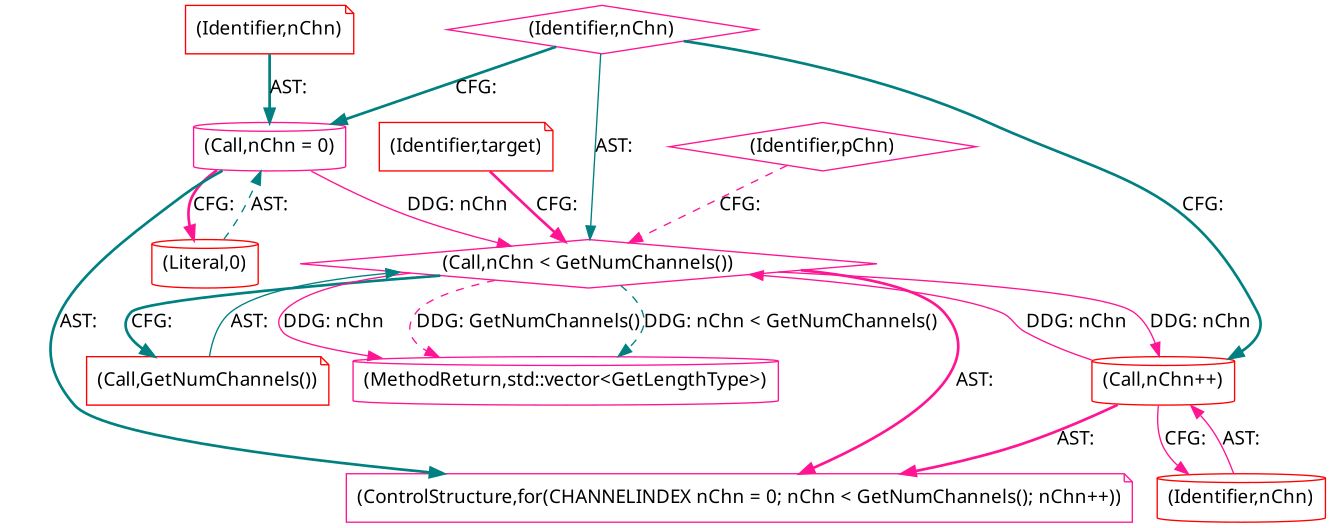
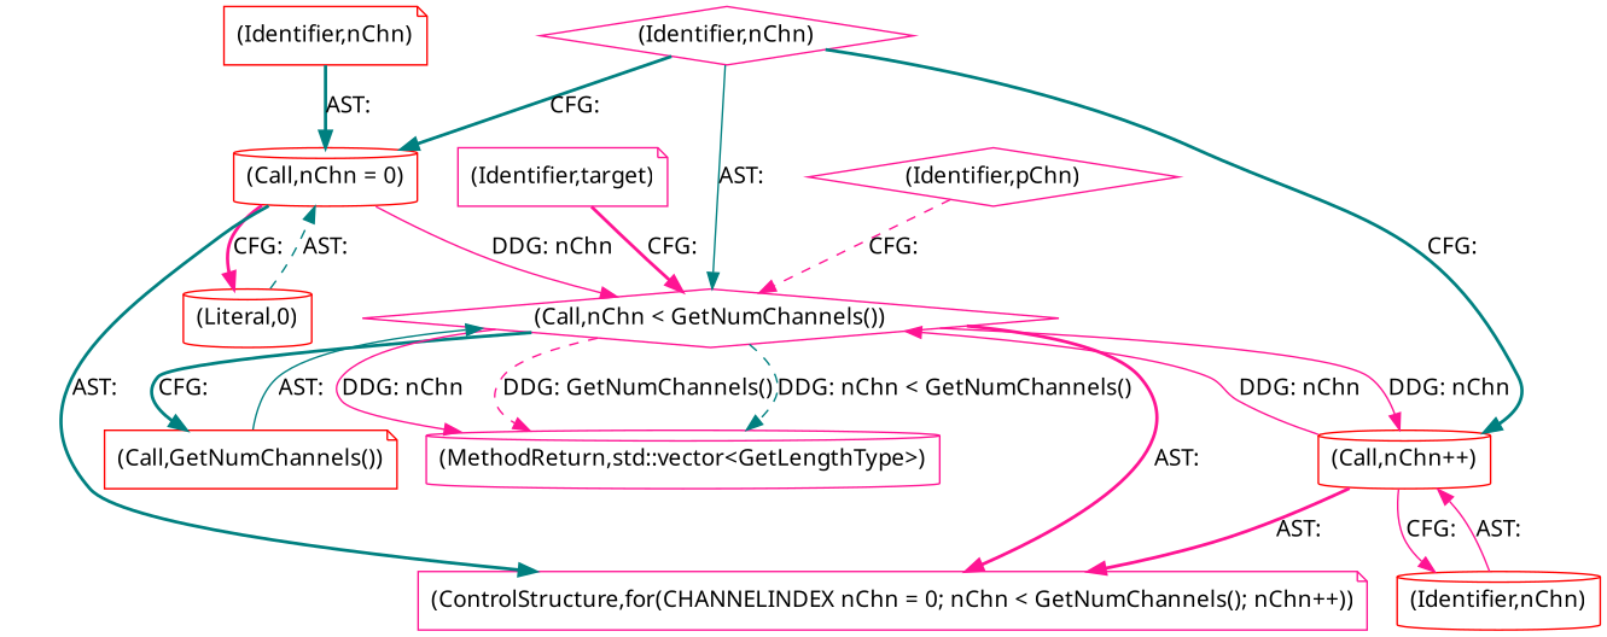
  digraph {
    fontname="Noto Sans"
    node [color=red fontname="Noto Sans" shape=cylinder]
    edge [color=deeppink fontname="Noto Sans" style=bold]
-   n1 [color=deeppink label="(Call,nChn = 0)"]
+   n1 [label="(Call,nChn = 0)"]
    n2 [color=deeppink label="(Call,nChn < GetNumChannels())" shape=diamond]
    n3 [label="(Literal,0)"]
    n4 [color=deeppink label="(ControlStructure,for(CHANNELINDEX nChn = 0; nChn < GetNumChannels(); nChn++))" shape=note]
    n5 [label="(Call,nChn++)"]
    n6 [label="(Call,GetNumChannels())" shape=note]
    n7 [color=deeppink label="(MethodReturn,std::vector<GetLengthType>)"]
    n8 [label="(Identifier,nChn)"]
    n9 [color=deeppink label="(Identifier,pChn)" shape=diamond]
-   n10 [label="(Identifier,target)" shape=note]
+   n10 [color=deeppink label="(Identifier,target)" shape=note]
    n11 [label="(Identifier,nChn)" shape=note]
    n12 [color=deeppink label="(Identifier,nChn)" shape=diamond]
    n1 -> n2 [label="DDG: nChn" style=solid]
    n1 -> n3 [label="CFG: "]
    n1 -> n4 [color=teal label="AST: "]
    n2 -> n4 [label="AST: "]
    n2 -> n5 [label="DDG: nChn" style=solid]
    n2 -> n6 [color=teal label="CFG: "]
    n2 -> n7 [label="DDG: nChn" style=solid]
    n2 -> n7 [label="DDG: GetNumChannels()" style=dashed]
    n2 -> n7 [color=teal label="DDG: nChn < GetNumChannels()" style=dashed]
    n3 -> n1 [color=teal label="AST: " style=dashed]
    n5 -> n2 [label="DDG: nChn" style=solid]
    n5 -> n4 [label="AST: "]
    n5 -> n8 [label="CFG: " style=solid]
    n6 -> n2 [color=teal label="AST: " style=solid]
    n8 -> n5 [label="AST: " style=solid]
    n9 -> n2 [label="CFG: " style=dashed]
    n10 -> n2 [label="CFG: "]
    n11 -> n1 [color=teal label="AST: "]
    n12 -> n1 [color=teal label="CFG: "]
    n12 -> n2 [color=teal label="AST: " style=solid]
    n12 -> n5 [color=teal label="CFG: "]
  }
